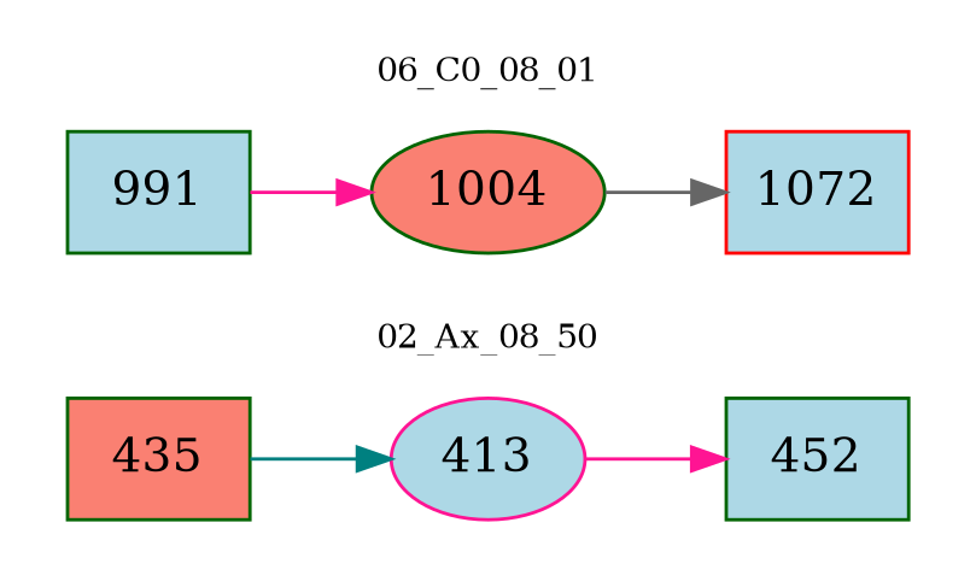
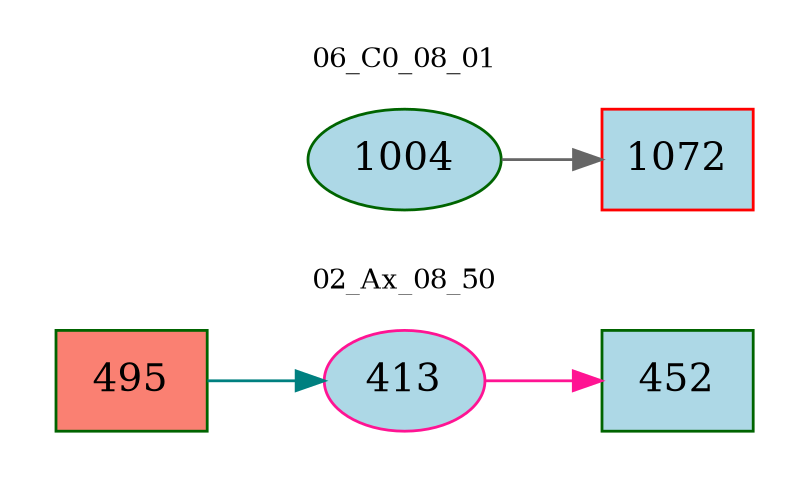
  digraph {
    rankdir=LR
    node [color=darkgreen fillcolor=lightblue shape=box style=filled]
    edge [color=deeppink]
-   n1 [fillcolor=salmon label=435]
+   n1 [fillcolor=salmon label=495]
    n2 [color=deeppink label=413 shape=ellipse]
    n3 [label=452]
-   n4 [label=991]
-   n5 [fillcolor=salmon label=1004 shape=ellipse]
+   n5 [label=1004 shape=ellipse]
    n6 [color=red label=1072]
    subgraph cluster_1 {
      color=white
      fontsize=10
      label="02_Ax_08_50"
      n1
      n2
      n3
    }
    subgraph cluster_2 {
      color=white
      fontsize=10
      label="06_C0_08_01"
-     n4
      n5
      n6
    }
    n1 -> n2 [color=teal]
    n2 -> n3
-   n4 -> n5
    n5 -> n6 [color=gray40]
  }
